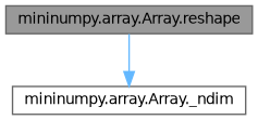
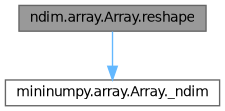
  digraph {
    rankdir=TB
    node [fontname=Helvetica fontsize=10 shape=box style=filled]
-   n1 [color=gray40 fillcolor=grey60 fontcolor=black height=0.2 label="mininumpy.array.Array.reshape" width=0.4]
+   n1 [color=gray40 fillcolor=grey60 fontcolor=black height=0.2 label="ndim.array.Array.reshape" width=0.4]
    n2 [color=grey40 fillcolor=white height=0.2 label="mininumpy.array.Array._ndim" width=0.4]
    n1 -> n2 [color=steelblue1 fontname=Helvetica fontsize=10 labelfontname=Helvetica labelfontsize=10 style=solid]
  }
